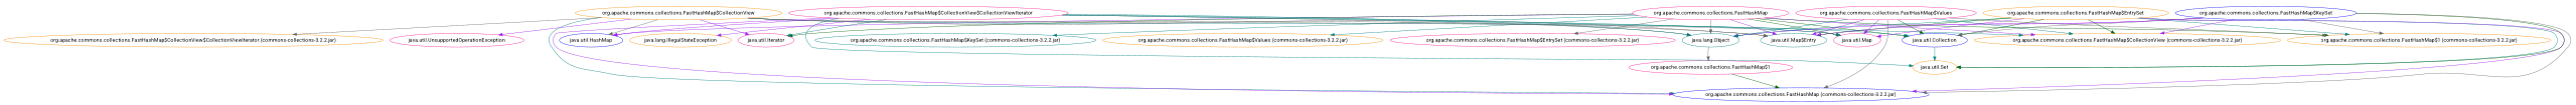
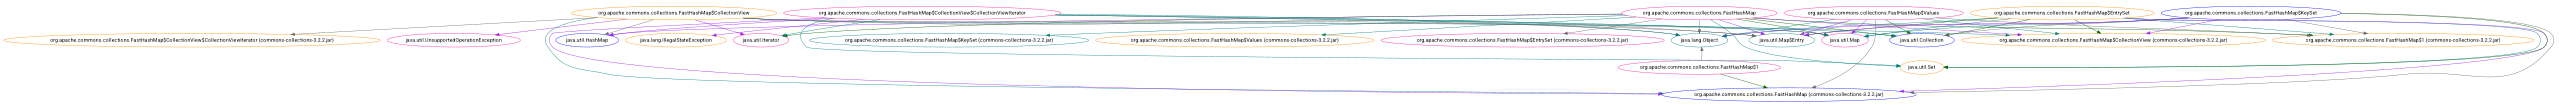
  digraph {
    fontname=Roboto
    node [color=deeppink fontname=Roboto]
    edge [color=teal fontname=Roboto]
    "org.apache.commons.collections.FastHashMap"
    "java.lang.Object" [color=teal]
    "java.util.Collection" [color=blue]
    "java.util.HashMap" [color=blue]
    "java.util.Iterator"
    "java.util.Map"
    "java.util.Map$Entry" [color=teal]
    "java.util.Set" [color=darkorange]
    "org.apache.commons.collections.FastHashMap$1 (commons-collections-3.2.2.jar)" [color=darkorange]
    "org.apache.commons.collections.FastHashMap$CollectionView (commons-collections-3.2.2.jar)" [color=darkorange]
    "org.apache.commons.collections.FastHashMap$EntrySet (commons-collections-3.2.2.jar)"
    "org.apache.commons.collections.FastHashMap$KeySet (commons-collections-3.2.2.jar)" [color=teal]
    "org.apache.commons.collections.FastHashMap$Values (commons-collections-3.2.2.jar)" [color=darkorange]
    "org.apache.commons.collections.FastHashMap$1"
    "org.apache.commons.collections.FastHashMap (commons-collections-3.2.2.jar)" [color=blue]
    "org.apache.commons.collections.FastHashMap$CollectionView" [color=darkorange]
    n17 [label="java.util.UnsupportedOperationException"]
    "org.apache.commons.collections.FastHashMap$CollectionView$CollectionViewIterator (commons-collections-3.2.2.jar)" [color=darkorange]
    "org.apache.commons.collections.FastHashMap$CollectionView$CollectionViewIterator"
    "java.lang.IllegalStateException" [color=darkorange]
    "org.apache.commons.collections.FastHashMap$EntrySet" [color=darkorange]
    "org.apache.commons.collections.FastHashMap$KeySet" [color=blue]
    "org.apache.commons.collections.FastHashMap$Values"
    "org.apache.commons.collections.FastHashMap" -> "java.lang.Object" [color=gray40]
    "org.apache.commons.collections.FastHashMap" -> "java.util.Collection" [color=darkgreen]
    "org.apache.commons.collections.FastHashMap" -> "java.util.HashMap" [color=purple]
    "org.apache.commons.collections.FastHashMap" -> "java.util.Iterator" [color=darkgreen]
    "org.apache.commons.collections.FastHashMap" -> "java.util.Map" [color=darkgreen]
    "org.apache.commons.collections.FastHashMap" -> "java.util.Map$Entry" [color=purple]
-   "java.util.Collection" -> "java.util.Set"
+   "org.apache.commons.collections.FastHashMap" -> "java.util.Set"
    "org.apache.commons.collections.FastHashMap" -> "org.apache.commons.collections.FastHashMap$1 (commons-collections-3.2.2.jar)" [color=darkgreen]
    "org.apache.commons.collections.FastHashMap" -> "org.apache.commons.collections.FastHashMap$CollectionView (commons-collections-3.2.2.jar)" [color=purple]
    "org.apache.commons.collections.FastHashMap" -> "org.apache.commons.collections.FastHashMap$EntrySet (commons-collections-3.2.2.jar)" [color=gray40]
    "org.apache.commons.collections.FastHashMap" -> "org.apache.commons.collections.FastHashMap$KeySet (commons-collections-3.2.2.jar)"
    "org.apache.commons.collections.FastHashMap" -> "org.apache.commons.collections.FastHashMap$Values (commons-collections-3.2.2.jar)"
-   "java.lang.Object" -> "org.apache.commons.collections.FastHashMap$1" [color=gray40]
+   "org.apache.commons.collections.FastHashMap$1" -> "java.lang.Object" [color=gray40]
    "org.apache.commons.collections.FastHashMap$1" -> "org.apache.commons.collections.FastHashMap (commons-collections-3.2.2.jar)" [color=darkgreen]
    "org.apache.commons.collections.FastHashMap$CollectionView" -> "java.lang.Object" [color=gray40]
    "org.apache.commons.collections.FastHashMap$CollectionView" -> "java.util.Collection"
    "org.apache.commons.collections.FastHashMap$CollectionView" -> "java.util.HashMap" [color=gray40]
    "org.apache.commons.collections.FastHashMap$CollectionView" -> "java.util.Iterator" [color=purple]
    "org.apache.commons.collections.FastHashMap$CollectionView" -> "java.util.Map" [color=gray40]
    "org.apache.commons.collections.FastHashMap$CollectionView" -> "java.util.Map$Entry" [color=gray40]
    "org.apache.commons.collections.FastHashMap$CollectionView" -> "org.apache.commons.collections.FastHashMap (commons-collections-3.2.2.jar)"
    "org.apache.commons.collections.FastHashMap$CollectionView" -> n17 [color=purple]
    "org.apache.commons.collections.FastHashMap$CollectionView" -> "org.apache.commons.collections.FastHashMap$CollectionView$CollectionViewIterator (commons-collections-3.2.2.jar)" [color=gray40]
    "org.apache.commons.collections.FastHashMap$CollectionView$CollectionViewIterator" -> "java.lang.Object"
    "org.apache.commons.collections.FastHashMap$CollectionView$CollectionViewIterator" -> "java.util.HashMap" [color=purple]
    "org.apache.commons.collections.FastHashMap$CollectionView$CollectionViewIterator" -> "java.util.Iterator"
    "org.apache.commons.collections.FastHashMap$CollectionView$CollectionViewIterator" -> "java.util.Map"
    "org.apache.commons.collections.FastHashMap$CollectionView$CollectionViewIterator" -> "java.util.Map$Entry" [color=gray40]
    "org.apache.commons.collections.FastHashMap$CollectionView$CollectionViewIterator" -> "java.util.Set"
    "org.apache.commons.collections.FastHashMap$CollectionView$CollectionViewIterator" -> "org.apache.commons.collections.FastHashMap$CollectionView (commons-collections-3.2.2.jar)"
    "org.apache.commons.collections.FastHashMap$CollectionView$CollectionViewIterator" -> "org.apache.commons.collections.FastHashMap (commons-collections-3.2.2.jar)" [color=purple]
    "org.apache.commons.collections.FastHashMap$CollectionView$CollectionViewIterator" -> "java.lang.IllegalStateException" [color=purple]
    "org.apache.commons.collections.FastHashMap$EntrySet" -> "java.lang.Object"
    "org.apache.commons.collections.FastHashMap$EntrySet" -> "java.util.Collection" [color=darkgreen]
-   "org.apache.commons.collections.FastHashMap$EntrySet" -> "java.util.Map" [color=purple]
+   "org.apache.commons.collections.FastHashMap$EntrySet" -> "java.util.Map"
    "org.apache.commons.collections.FastHashMap$EntrySet" -> "java.util.Map$Entry" [color=darkgreen]
    "org.apache.commons.collections.FastHashMap$EntrySet" -> "java.util.Set"
    "org.apache.commons.collections.FastHashMap$EntrySet" -> "org.apache.commons.collections.FastHashMap$1 (commons-collections-3.2.2.jar)"
    "org.apache.commons.collections.FastHashMap$EntrySet" -> "org.apache.commons.collections.FastHashMap$CollectionView (commons-collections-3.2.2.jar)" [color=darkgreen]
    "org.apache.commons.collections.FastHashMap$EntrySet" -> "org.apache.commons.collections.FastHashMap (commons-collections-3.2.2.jar)" [color=purple]
    "org.apache.commons.collections.FastHashMap$KeySet" -> "java.lang.Object" [color=purple]
    "org.apache.commons.collections.FastHashMap$KeySet" -> "java.util.Collection" [color=gray40]
+   "org.apache.commons.collections.FastHashMap$KeySet" -> "java.util.Map"
    "org.apache.commons.collections.FastHashMap$KeySet" -> "java.util.Map$Entry" [color=purple]
    "org.apache.commons.collections.FastHashMap$KeySet" -> "java.util.Set" [color=darkgreen]
    "org.apache.commons.collections.FastHashMap$KeySet" -> "org.apache.commons.collections.FastHashMap$1 (commons-collections-3.2.2.jar)" [color=gray40]
    "org.apache.commons.collections.FastHashMap$KeySet" -> "org.apache.commons.collections.FastHashMap$CollectionView (commons-collections-3.2.2.jar)" [color=purple]
    "org.apache.commons.collections.FastHashMap$KeySet" -> "org.apache.commons.collections.FastHashMap (commons-collections-3.2.2.jar)" [color=gray40]
    "org.apache.commons.collections.FastHashMap$Values" -> "java.lang.Object"
    "org.apache.commons.collections.FastHashMap$Values" -> "java.util.Collection" [color=darkgreen]
    "org.apache.commons.collections.FastHashMap$Values" -> "java.util.Map" [color=purple]
    "org.apache.commons.collections.FastHashMap$Values" -> "java.util.Map$Entry" [color=purple]
    "org.apache.commons.collections.FastHashMap$Values" -> "org.apache.commons.collections.FastHashMap$1 (commons-collections-3.2.2.jar)" [color=gray40]
    "org.apache.commons.collections.FastHashMap$Values" -> "org.apache.commons.collections.FastHashMap$CollectionView (commons-collections-3.2.2.jar)"
    "org.apache.commons.collections.FastHashMap$Values" -> "org.apache.commons.collections.FastHashMap (commons-collections-3.2.2.jar)" [color=gray40]
  }
